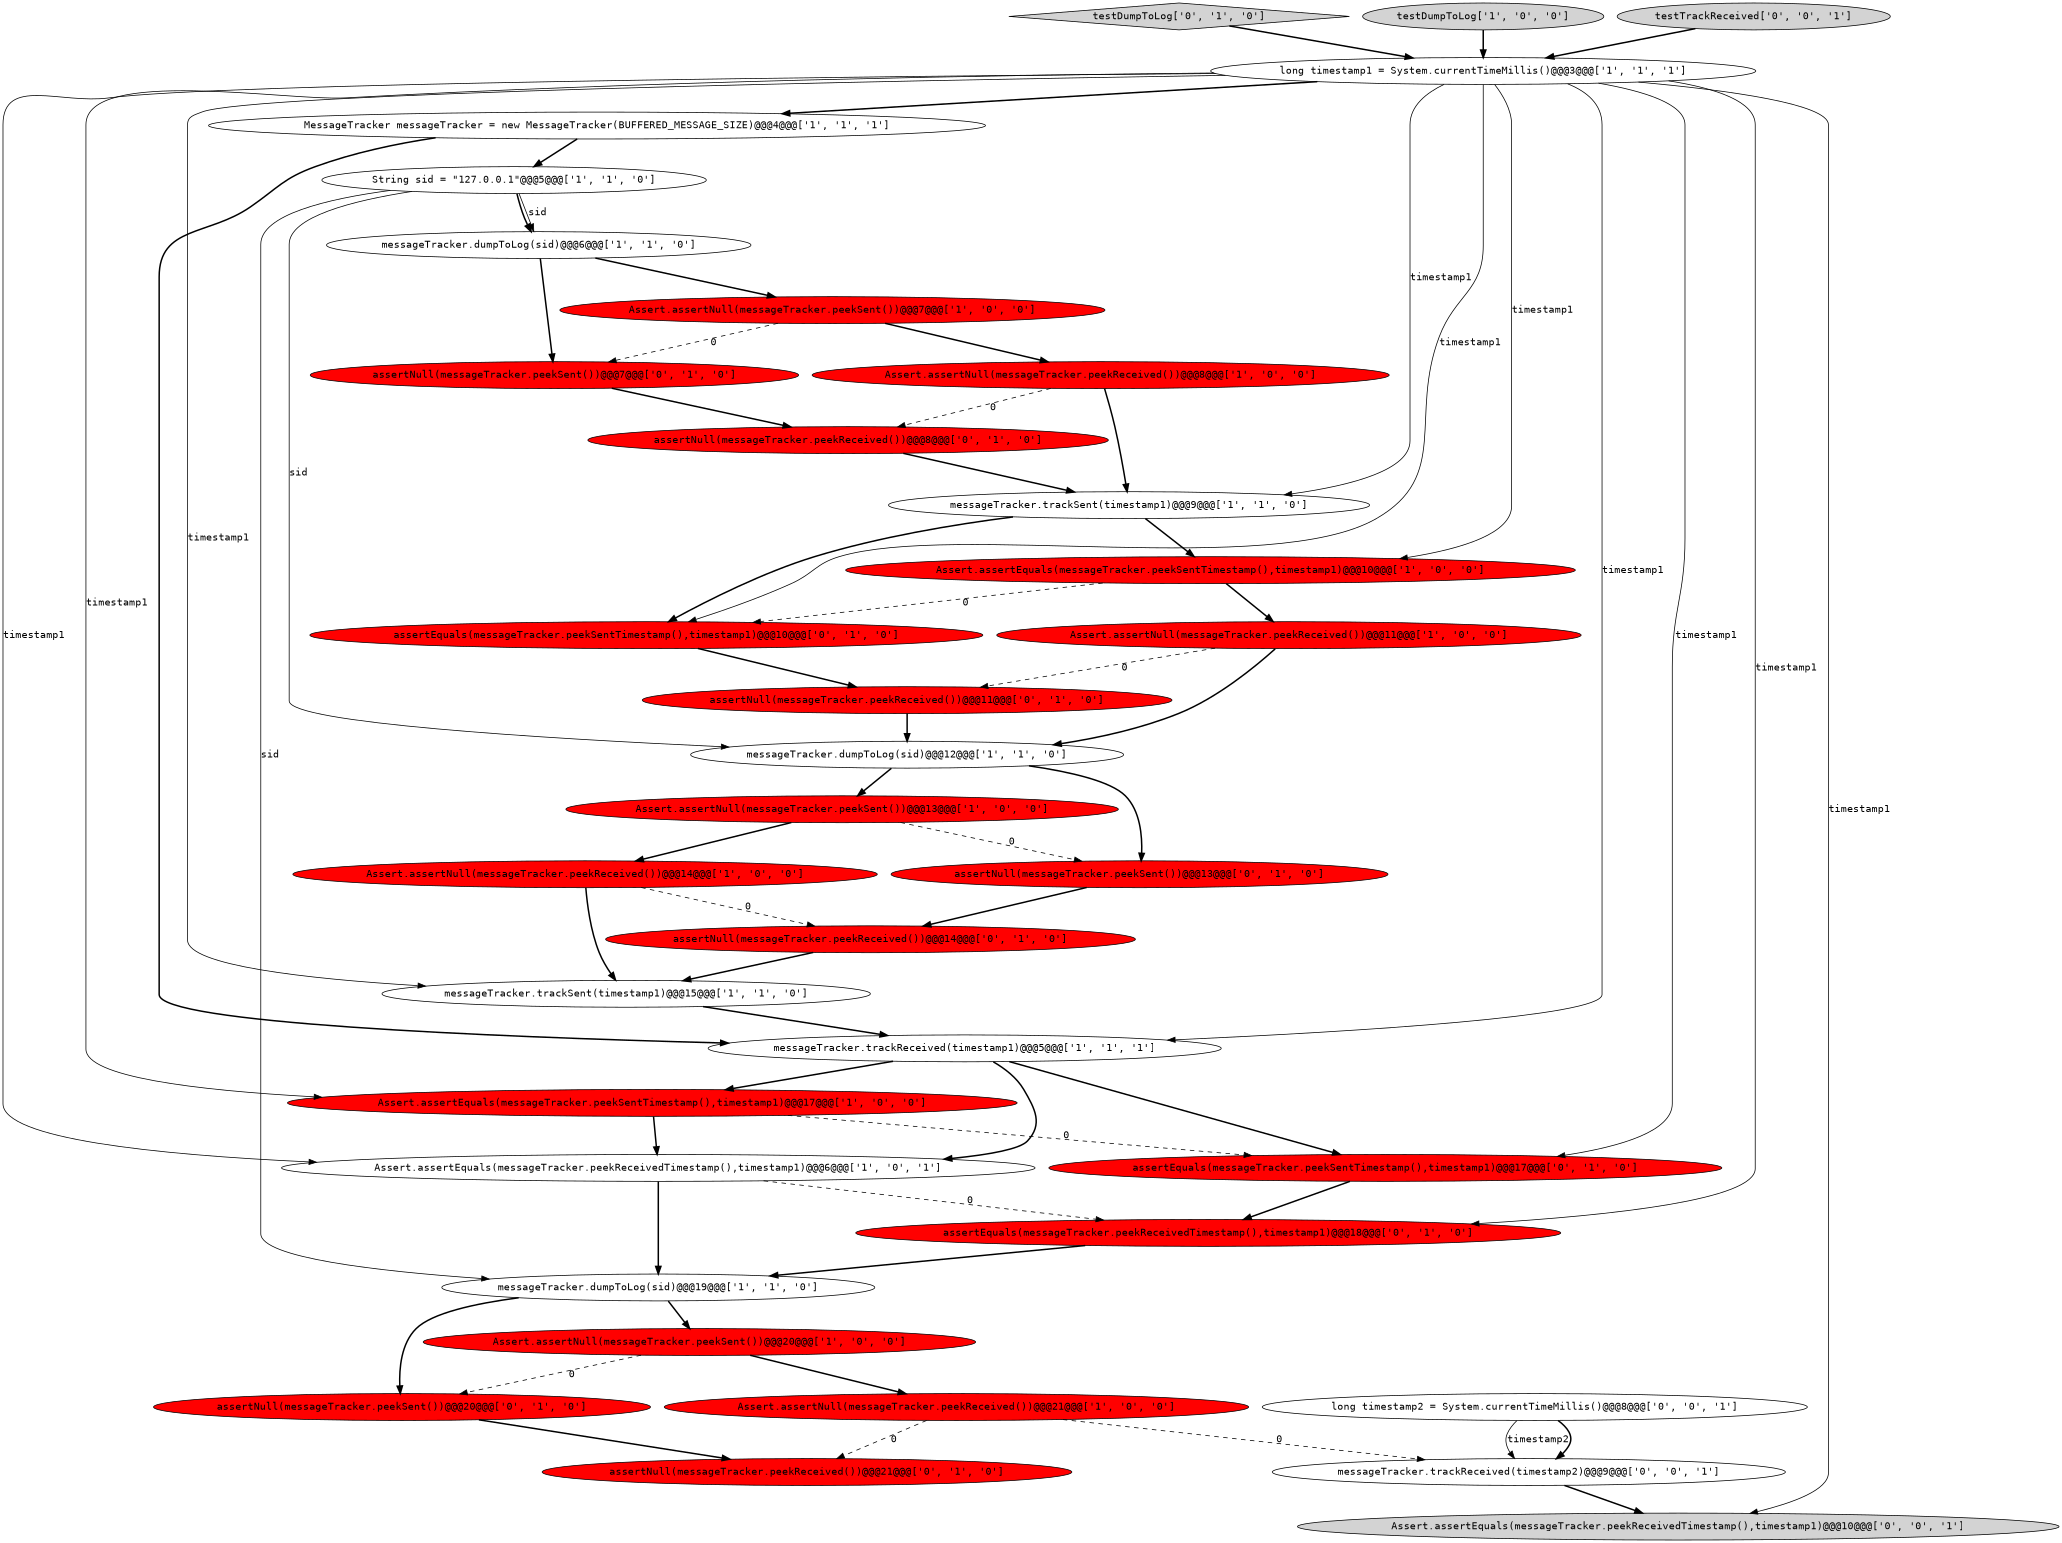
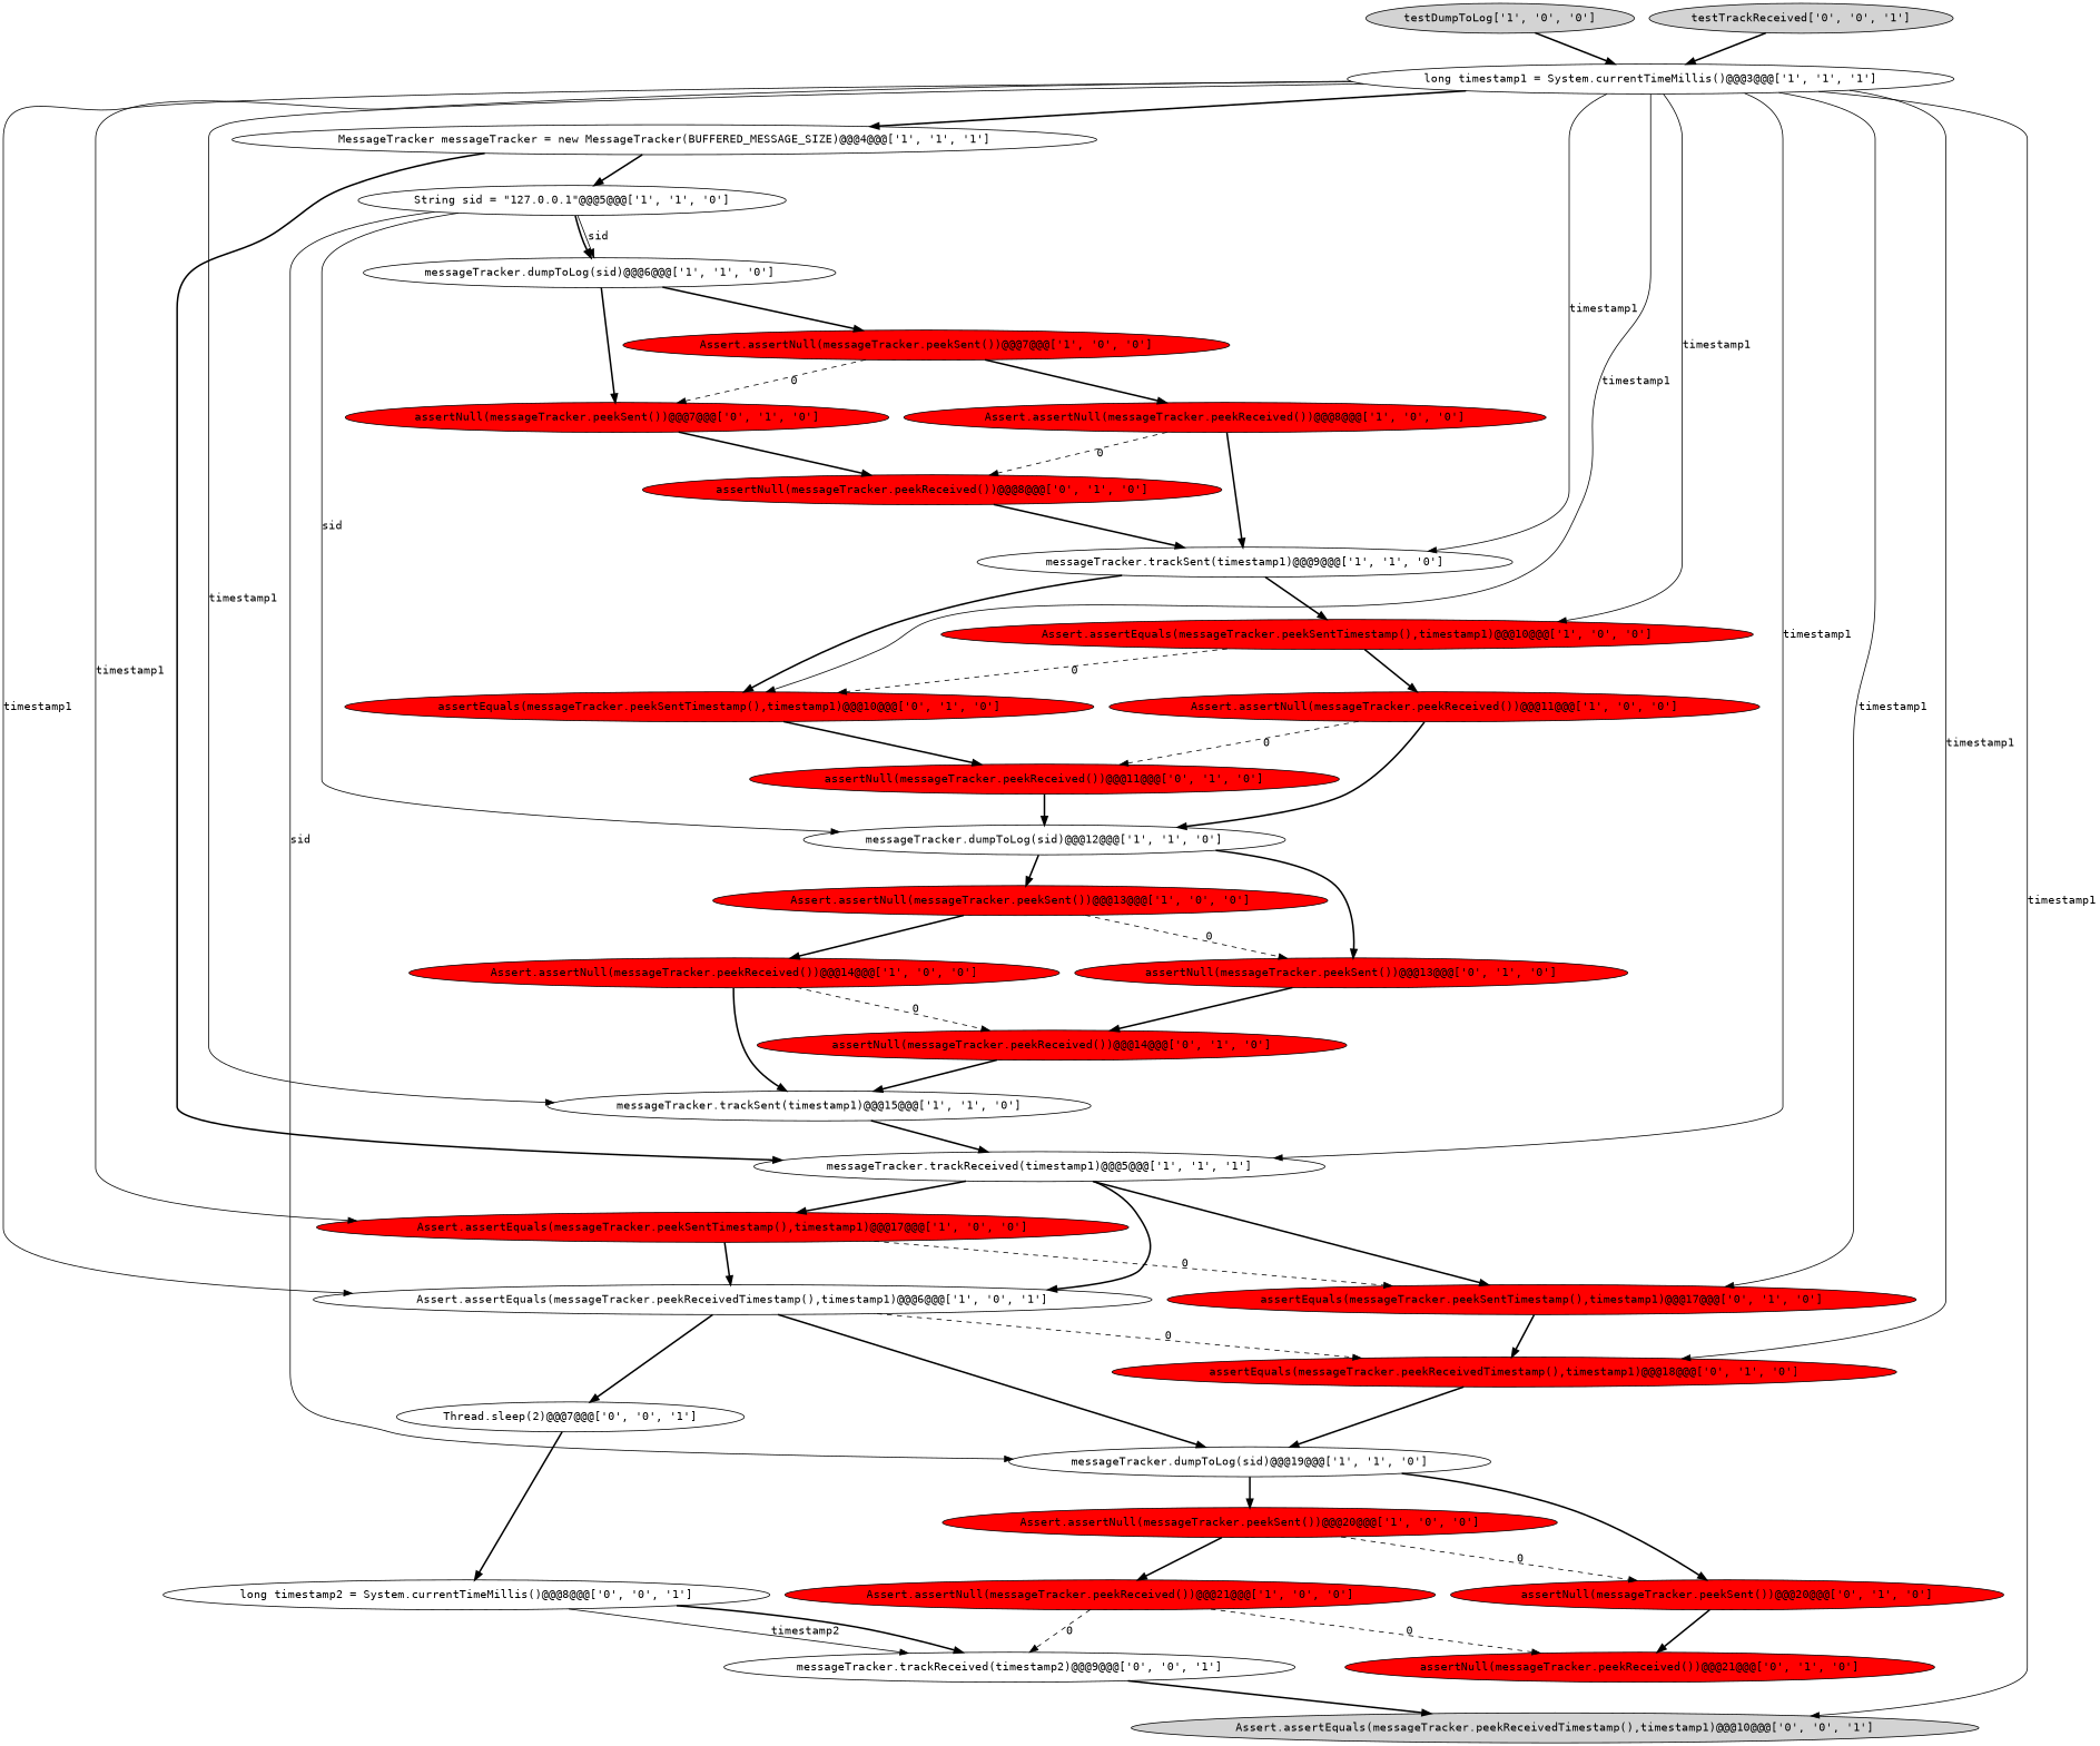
  digraph {
    fontname="DejaVu Sans Mono"
    node [fillcolor=red fontname="DejaVu Sans Mono" shape=ellipse style=filled]
    edge [fontname="DejaVu Sans Mono" style=bold]
    n1 [fillcolor=white label="MessageTracker messageTracker = new MessageTracker(BUFFERED_MESSAGE_SIZE)@@@4@@@['1', '1', '1']"]
    n2 [fillcolor=white label="messageTracker.trackReceived(timestamp1)@@@5@@@['1', '1', '1']"]
    n3 [fillcolor=white label="String sid = \"127.0.0.1\"@@@5@@@['1', '1', '0']"]
    n4 [label="Assert.assertEquals(messageTracker.peekSentTimestamp(),timestamp1)@@@17@@@['1', '0', '0']"]
    n5 [label="assertEquals(messageTracker.peekSentTimestamp(),timestamp1)@@@17@@@['0', '1', '0']"]
    n6 [fillcolor=white label="Assert.assertEquals(messageTracker.peekReceivedTimestamp(),timestamp1)@@@6@@@['1', '0', '1']"]
    n7 [fillcolor=white label="messageTracker.dumpToLog(sid)@@@12@@@['1', '1', '0']"]
    n8 [fillcolor=white label="messageTracker.dumpToLog(sid)@@@6@@@['1', '1', '0']"]
    n9 [fillcolor=white label="messageTracker.dumpToLog(sid)@@@19@@@['1', '1', '0']"]
    n10 [label="Assert.assertNull(messageTracker.peekSent())@@@13@@@['1', '0', '0']"]
    n11 [label="assertNull(messageTracker.peekSent())@@@13@@@['0', '1', '0']"]
    n12 [label="Assert.assertNull(messageTracker.peekReceived())@@@14@@@['1', '0', '0']"]
    n13 [label="assertNull(messageTracker.peekReceived())@@@14@@@['0', '1', '0']"]
    n14 [label="assertNull(messageTracker.peekSent())@@@20@@@['0', '1', '0']"]
    n15 [label="assertNull(messageTracker.peekReceived())@@@21@@@['0', '1', '0']"]
+   n16 [fillcolor=white label="Thread.sleep(2)@@@7@@@['0', '0', '1']"]
    n17 [fillcolor=white label="long timestamp2 = System.currentTimeMillis()@@@8@@@['0', '0', '1']"]
    n18 [fillcolor=white label="messageTracker.trackReceived(timestamp2)@@@9@@@['0', '0', '1']"]
    n19 [label="Assert.assertNull(messageTracker.peekReceived())@@@11@@@['1', '0', '0']"]
    n20 [label="assertNull(messageTracker.peekReceived())@@@11@@@['0', '1', '0']"]
    n21 [fillcolor=white label="messageTracker.trackSent(timestamp1)@@@15@@@['1', '1', '0']"]
    n22 [label="Assert.assertNull(messageTracker.peekSent())@@@7@@@['1', '0', '0']"]
    n23 [label="assertNull(messageTracker.peekSent())@@@7@@@['0', '1', '0']"]
    n24 [label="Assert.assertNull(messageTracker.peekReceived())@@@8@@@['1', '0', '0']"]
    n25 [label="assertNull(messageTracker.peekReceived())@@@8@@@['0', '1', '0']"]
    n26 [fillcolor=lightgray label="Assert.assertEquals(messageTracker.peekReceivedTimestamp(),timestamp1)@@@10@@@['0', '0', '1']"]
-   n27 [fillcolor=lightgray label="testDumpToLog['0', '1', '0']" shape=diamond]
    n28 [fillcolor=white label="long timestamp1 = System.currentTimeMillis()@@@3@@@['1', '1', '1']"]
    n29 [fillcolor=white label="messageTracker.trackSent(timestamp1)@@@9@@@['1', '1', '0']"]
    n30 [label="Assert.assertEquals(messageTracker.peekSentTimestamp(),timestamp1)@@@10@@@['1', '0', '0']"]
    n31 [label="assertEquals(messageTracker.peekSentTimestamp(),timestamp1)@@@10@@@['0', '1', '0']"]
    n32 [label="assertEquals(messageTracker.peekReceivedTimestamp(),timestamp1)@@@18@@@['0', '1', '0']"]
    n33 [label="Assert.assertNull(messageTracker.peekSent())@@@20@@@['1', '0', '0']"]
    n34 [label="Assert.assertNull(messageTracker.peekReceived())@@@21@@@['1', '0', '0']"]
    n35 [fillcolor=lightgray label="testDumpToLog['1', '0', '0']"]
    n36 [fillcolor=lightgray label="testTrackReceived['0', '0', '1']"]
    n1 -> n2
    n1 -> n3
    n2 -> n4
    n2 -> n5
    n2 -> n6
    n3 -> n7 [label=sid style=solid]
    n3 -> n8 [label=sid style=solid]
    n3 -> n8
    n3 -> n9 [label=sid style=solid]
    n4 -> n5 [label=0 style=dashed]
    n4 -> n6
    n5 -> n32
    n6 -> n9
+   n6 -> n16
    n6 -> n32 [label=0 style=dashed]
    n7 -> n10
    n7 -> n11
    n8 -> n22
    n8 -> n23
    n9 -> n14
    n9 -> n33
    n10 -> n11 [label=0 style=dashed]
    n10 -> n12
    n11 -> n13
    n12 -> n13 [label=0 style=dashed]
    n12 -> n21
    n13 -> n21
    n14 -> n15
+   n16 -> n17
    n17 -> n18 [label=timestamp2 style=solid]
    n17 -> n18
    n18 -> n26
    n19 -> n7
    n19 -> n20 [label=0 style=dashed]
    n20 -> n7
    n21 -> n2
    n22 -> n23 [label=0 style=dashed]
    n22 -> n24
    n23 -> n25
    n24 -> n25 [label=0 style=dashed]
    n24 -> n29
    n25 -> n29
-   n27 -> n28
    n28 -> n1
    n28 -> n2 [label=timestamp1 style=solid]
    n28 -> n4 [label=timestamp1 style=solid]
    n28 -> n5 [label=timestamp1 style=solid]
    n28 -> n6 [label=timestamp1 style=solid]
    n28 -> n21 [label=timestamp1 style=solid]
    n28 -> n26 [label=timestamp1 style=solid]
    n28 -> n29 [label=timestamp1 style=solid]
    n28 -> n30 [label=timestamp1 style=solid]
    n28 -> n31 [label=timestamp1 style=solid]
    n28 -> n32 [label=timestamp1 style=solid]
    n29 -> n30
    n29 -> n31
    n30 -> n19
    n30 -> n31 [label=0 style=dashed]
    n31 -> n20
    n32 -> n9
    n33 -> n14 [label=0 style=dashed]
    n33 -> n34
    n34 -> n15 [label=0 style=dashed]
    n34 -> n18 [label=0 style=dashed]
    n35 -> n28
    n36 -> n28
  }
